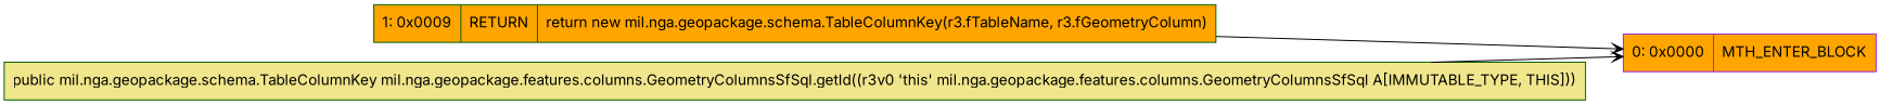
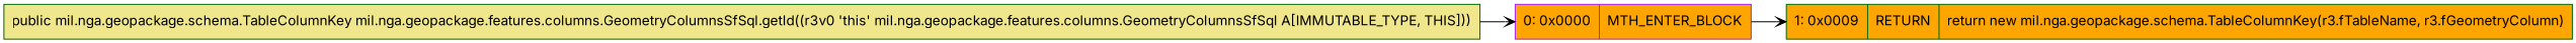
  digraph {
    rankdir=LR
    fontname=Inter
    node [shape=record style=filled fillcolor=orange color=darkgreen fontname=Inter]
    edge [arrowhead=vee fontname=Inter]
    n1 [label="{0\:\ 0x0000|MTH_ENTER_BLOCK\l}" color=purple]
    n2 [label="{1\:\ 0x0009|RETURN\l|return new mil.nga.geopackage.schema.TableColumnKey(r3.fTableName, r3.fGeometryColumn)\l}"]
    n3 [label="{public mil.nga.geopackage.schema.TableColumnKey mil.nga.geopackage.features.columns.GeometryColumnsSfSql.getId((r3v0 'this' mil.nga.geopackage.features.columns.GeometryColumnsSfSql A[IMMUTABLE_TYPE, THIS])) }" fillcolor=khaki]
-   n2 -> n1
+   n1 -> n2
    n3 -> n1
  }
